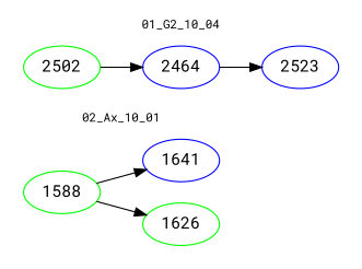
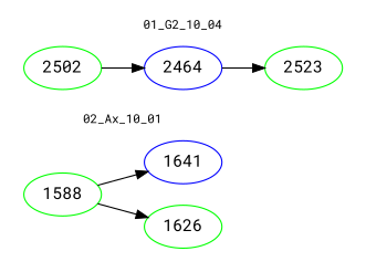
  digraph {
    fontname="Roboto Mono"
    rankdir=LR
    node [color=green fontname="Roboto Mono"]
    edge [color=black fontname="Roboto Mono"]
    n1 [label=1588]
    n2 [label=1626]
    n3 [color=blue label=1641]
    n4 [label=2502]
    n5 [color=blue label=2464]
-   n6 [color=blue label=2523]
+   n6 [label=2523]
    subgraph cluster_1 {
      color=white
      fontsize=10
      label="02_Ax_10_01"
      n1
      n2
      n3
    }
    subgraph cluster_2 {
      color=white
      fontsize=10
      label="01_G2_10_04"
      n4
      n5
      n6
    }
    n1 -> n2
    n1 -> n3
    n4 -> n5
    n5 -> n6
  }
